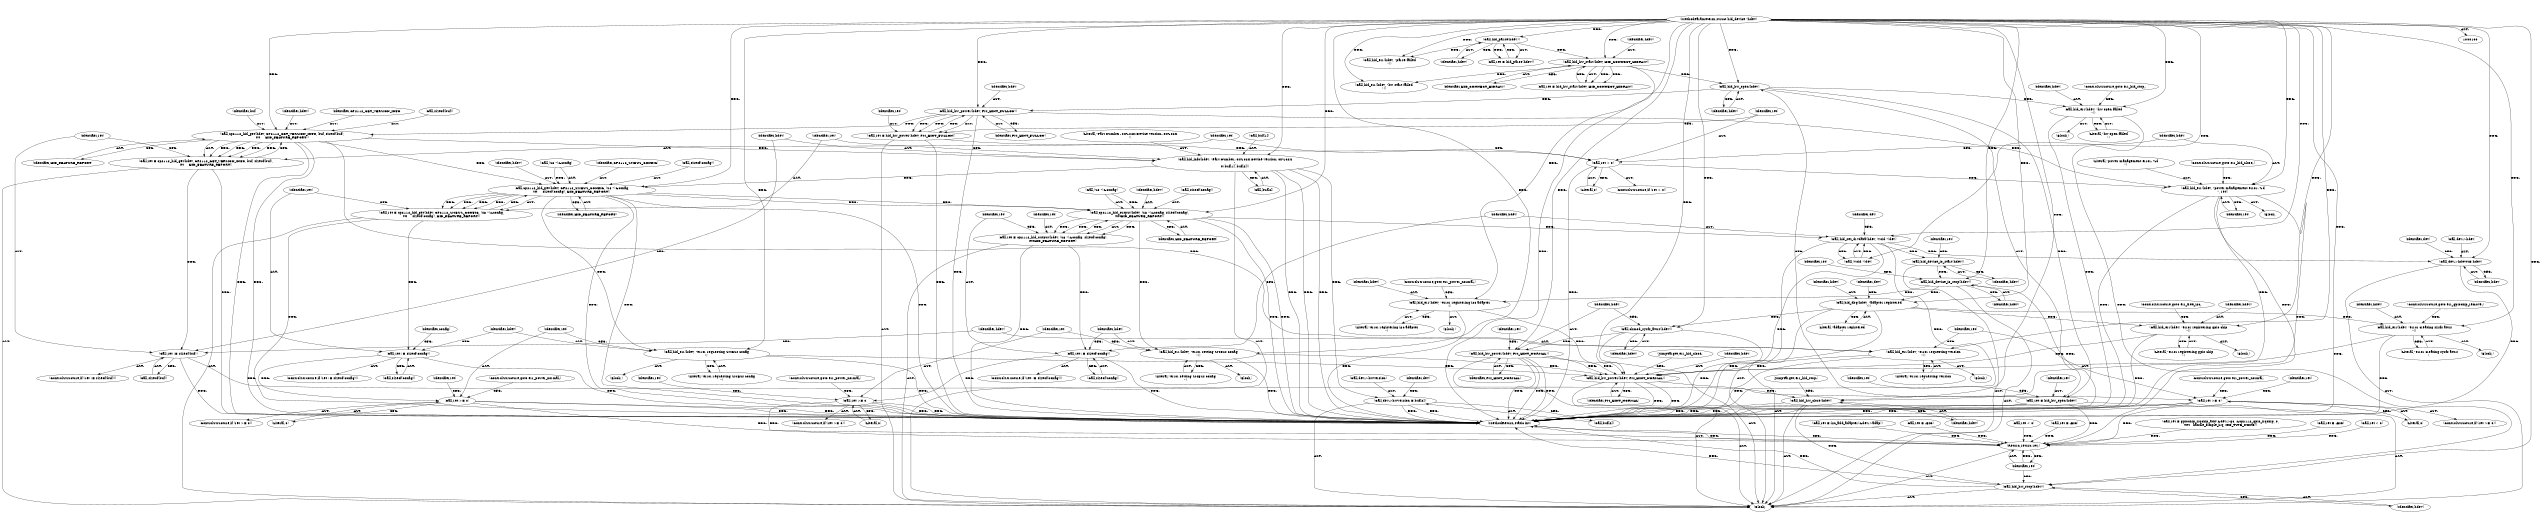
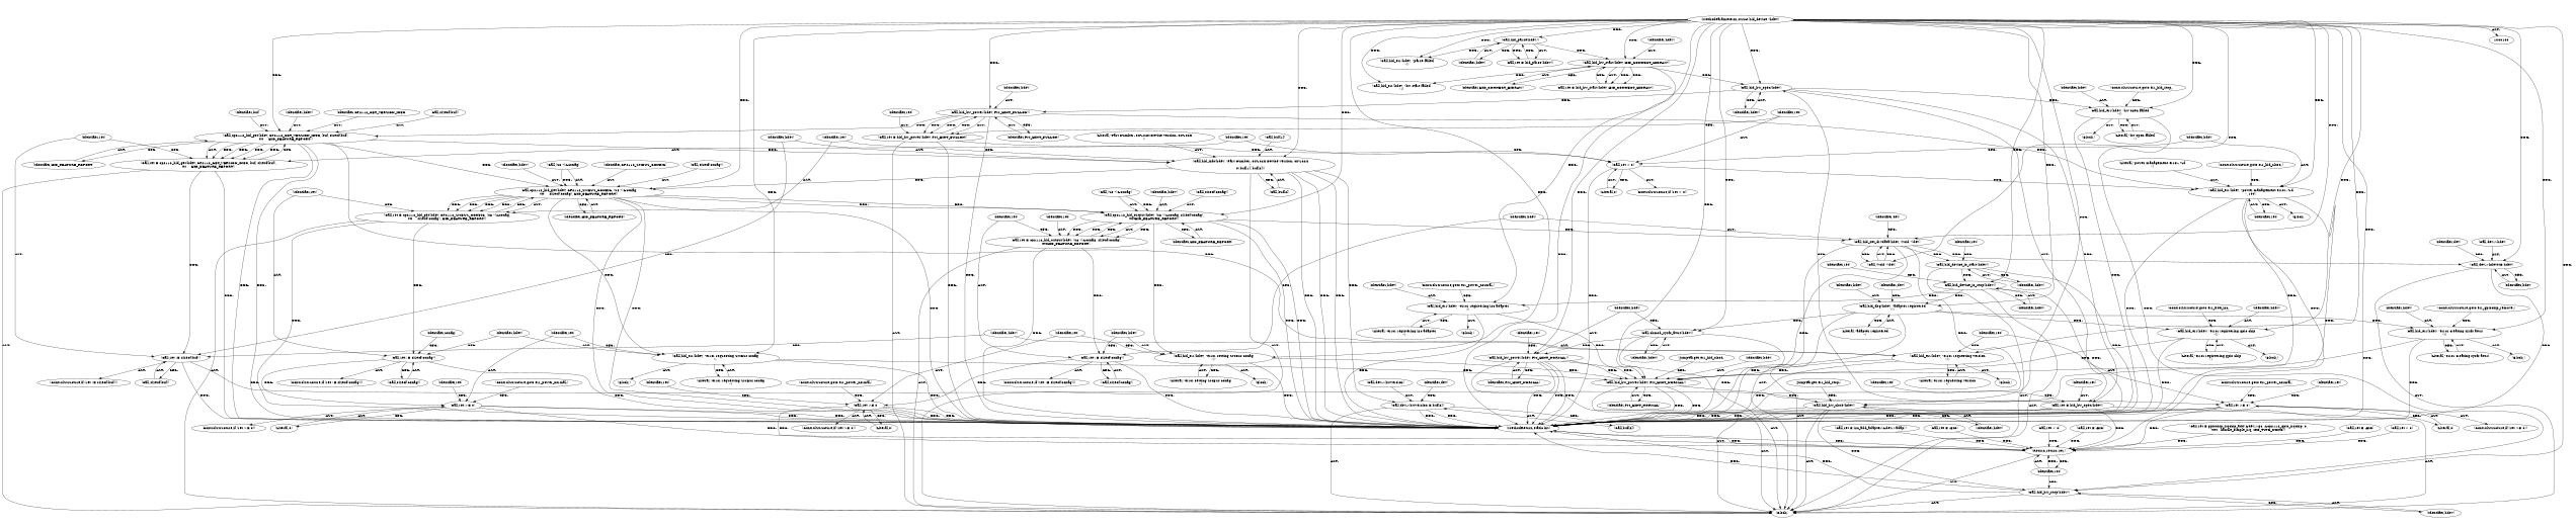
  digraph {
    n1 [label="(Call,hid_hw_open(hdev))"]
    n2 [label="(Call,ret = hid_hw_open(hdev))"]
    n3 [label="(Call,hid_err(hdev, \"hw open failed\n\"))"]
    n4 [label="(Call,hid_hw_power(hdev, PM_HINT_FULLON))"]
    n5 [label="(Identifier,hdev)"]
    n6 [label="(MethodReturn,static int)"]
    n7 [label="(Return,return ret;)"]
    n8 [label="(Block,)"]
    n9 [label="(Call,hid_hw_stop(hdev))"]
    n10 [label="(Block,)"]
    n11 [label="(Literal,\"hw open failed\n\")"]
    n12 [label="(Call,hid_err(hdev, \"power management error: %d\n\", ret))"]
    n13 [label="(Call,cp2112_hid_get(hdev, CP2112_GET_VERSION_INFO, buf, sizeof(buf),\n\t\t\t     HID_FEATURE_REPORT))"]
    n14 [label="(Call,ret = hid_hw_power(hdev, PM_HINT_FULLON))"]
    n15 [label="(Identifier,PM_HINT_FULLON)"]
    n16 [label="(Call,hid_hw_start(hdev, HID_CONNECT_HIDRAW))"]
    n17 [label="(Call,hid_err(hdev, \"hw start failed\n\"))"]
    n18 [label="(Identifier,HID_CONNECT_HIDRAW)"]
    n19 [label="(Call,ret = hid_hw_start(hdev, HID_CONNECT_HIDRAW))"]
    n20 [label="(Call,hid_parse(hdev))"]
    n21 [label="(Call,hid_err(hdev, \"parse failed\n\"))"]
    n22 [label="(Identifier,hdev)"]
    n23 [label="(Call,ret = hid_parse(hdev))"]
    n24 [label="(MethodParameterIn,struct hid_device *hdev)"]
    n25 [label="(Call,hid_hw_close(hdev))"]
    n26 [label="(Call,hid_err(hdev, \"error requesting version\n\"))"]
    n27 [label="(Call,hid_hw_power(hdev, PM_HINT_NORMAL))"]
    n28 [label="(Call,hid_info(hdev, \"Part Number: 0x%02X Device Version: 0x%02X\n\",\n\t\t buf[1], buf[2]))"]
    n29 [label="(Call,cp2112_hid_get(hdev, CP2112_SMBUS_CONFIG, (u8 *)&config,\n\t\t\t     sizeof(config), HID_FEATURE_REPORT))"]
    n30 [label="(Call,hid_err(hdev, \"error requesting SMBus config\n\"))"]
    n31 [label="(Call,cp2112_hid_output(hdev, (u8 *)&config, sizeof(config),\n\t\t\t\tHID_FEATURE_REPORT))"]
    n32 [label="(Call,hid_err(hdev, \"error setting SMBus config\n\"))"]
    n33 [label="(Call,hid_set_drvdata(hdev, (void *)dev))"]
    n34 [label="(Call,dev->hdev\t\t= hdev)"]
    n35 [label="(Call,hid_device_io_stop(hdev))"]
    n36 [label="(Call,hid_err(hdev, \"error registering i2c adapter\n\"))"]
    n37 [label="(Call,hid_dbg(hdev, \"adapter registered\n\"))"]
    n38 [label="(Call,hid_err(hdev, \"error registering gpio chip\n\"))"]
    n39 [label="(Call,hid_err(hdev, \"error creating sysfs attrs\n\"))"]
    n40 [label="(Call,chmod_sysfs_attrs(hdev))"]
    n41 [label="(Call,hid_hw_power(hdev, PM_HINT_NORMAL))"]
    1000100
    n43 [label="(Call,(void *)dev)"]
    n44 [label="(Identifier,hdev)"]
    n45 [label="(Identifier,ret)"]
    n46 [label="(Block,)"]
    n47 [label="(Identifier,hdev)"]
    n48 [label="(Call,ret = cp2112_hid_get(hdev, CP2112_GET_VERSION_INFO, buf, sizeof(buf),\n\t\t\t     HID_FEATURE_REPORT))"]
    n49 [label="(Identifier,HID_FEATURE_REPORT)"]
    n50 [label="(Literal,\"error requesting version\n\")"]
    n51 [label="(Block,)"]
    n52 [label="(Identifier,PM_HINT_NORMAL)"]
    n53 [label="(Call,dev->hwversion = buf[2])"]
    n54 [label="(Call,buf[2])"]
    n55 [label="(Call,ret = cp2112_hid_get(hdev, CP2112_SMBUS_CONFIG, (u8 *)&config,\n\t\t\t     sizeof(config), HID_FEATURE_REPORT))"]
    n56 [label="(Identifier,HID_FEATURE_REPORT)"]
    n57 [label="(Literal,\"error requesting SMBus config\n\")"]
    n58 [label="(Block,)"]
    n59 [label="(Call,ret = cp2112_hid_output(hdev, (u8 *)&config, sizeof(config),\n\t\t\t\tHID_FEATURE_REPORT))"]
    n60 [label="(Identifier,HID_FEATURE_REPORT)"]
    n61 [label="(Literal,\"error setting SMBus config\n\")"]
    n62 [label="(Block,)"]
    n63 [label="(Call,hid_device_io_start(hdev))"]
    n64 [label="(Identifier,hdev)"]
    n65 [label="(Identifier,hdev)"]
    n66 [label="(Identifier,hdev)"]
    n67 [label="(Block,)"]
    n68 [label="(Literal,\"error registering i2c adapter\n\")"]
    n69 [label="(Literal,\"adapter registered\n\")"]
    n70 [label="(Literal,\"error registering gpio chip\n\")"]
    n71 [label="(Block,)"]
    n72 [label="(Literal,\"error creating sysfs attrs\n\")"]
    n73 [label="(Block,)"]
    n74 [label="(Identifier,hdev)"]
    n75 [label="(Identifier,PM_HINT_NORMAL)"]
    n76 [label="(Identifier,ret)"]
    n77 [label="(Call,ret < 0)"]
    n78 [label="(Literal,0)"]
    n79 [label="(ControlStructure,if (ret < 0))"]
    n80 [label="(Call,ret != sizeof(buf))"]
    n81 [label="(Call,ret >= 0)"]
    n82 [label="(Call,sizeof(buf))"]
    n83 [label="(ControlStructure,if (ret != sizeof(buf)))"]
    n84 [label="(Literal,0)"]
    n85 [label="(ControlStructure,if (ret >= 0))"]
    n86 [label="(Call,buf[2])"]
    n87 [label="(Call,ret != sizeof(config))"]
    n88 [label="(Call,ret >= 0)"]
    n89 [label="(Call,sizeof(config))"]
    n90 [label="(ControlStructure,if (ret != sizeof(config)))"]
    n91 [label="(ControlStructure,if (ret >= 0))"]
    n92 [label="(Literal,0)"]
    n93 [label="(Call,ret != sizeof(config))"]
    n94 [label="(Call,ret >= 0)"]
    n95 [label="(ControlStructure,if (ret != sizeof(config)))"]
    n96 [label="(Call,sizeof(config))"]
    n97 [label="(Literal,0)"]
    n98 [label="(ControlStructure,if (ret >= 0))"]
    n99 [label="(Identifier,ret)"]
    n100 [label="(Call,ret = -EIO)"]
    n101 [label="(Identifier,hdev)"]
    n102 [label="(Call,dev->hwversion)"]
    n103 [label="(Identifier,dev)"]
    n104 [label="(Identifier,ret)"]
    n105 [label="(ControlStructure,goto err_power_normal;)"]
    n106 [label="(ControlStructure,goto err_free_i2c;)"]
    n107 [label="(Identifier,ret)"]
    n108 [label="(Identifier,hdev)"]
    n109 [label="(Identifier,hdev)"]
    n110 [label="(Call,ret < 0)"]
    n111 [label="(Call,sizeof(config))"]
    n112 [label="(Identifier,ret)"]
    n113 [label="(Call,(u8 *)&config)"]
    n114 [label="(Call,(u8 *)&config)"]
    n115 [label="(Identifier,hdev)"]
    n116 [label="(Identifier,hdev)"]
    n117 [label="(Identifier,hdev)"]
    n118 [label="(Identifier,hdev)"]
    n119 [label="(ControlStructure,goto err_power_normal;)"]
    n120 [label="(ControlStructure,goto err_power_normal;)"]
    n121 [label="(Identifier,ret)"]
    n122 [label="(JumpTarget,err_hid_close:)"]
    n123 [label="(ControlStructure,goto err_power_normal;)"]
    n124 [label="(Call,ret = -EIO)"]
    n125 [label="(Identifier,hdev)"]
    n126 [label="(Call,ret < 0)"]
    n127 [label="(JumpTarget,err_hid_stop:)"]
    n128 [label="(Identifier,hdev)"]
    n129 [label="(Identifier,CP2112_SMBUS_CONFIG)"]
    n130 [label="(Call,ret = -EIO)"]
    n131 [label="(Literal,\"Part Number: 0x%02X Device Version: 0x%02X\n\")"]
    n132 [label="(Call,ret = i2c_add_adapter(&dev->adap))"]
    n133 [label="(Identifier,ret)"]
    n134 [label="(ControlStructure,goto err_hid_close;)"]
    n135 [label="(Identifier,CP2112_GET_VERSION_INFO)"]
    n136 [label="(Identifier,ret)"]
    n137 [label="(Identifier,hdev)"]
    n138 [label="(Identifier,hdev)"]
    n139 [label="(Identifier,ret)"]
    n140 [label="(Identifier,ret)"]
    n141 [label="(Identifier,ret)"]
    n142 [label="(Identifier,config)"]
    n143 [label="(Identifier,hdev)"]
    n144 [label="(Call,ret = gpiochip_irqchip_add(&dev->gc, &cp2112_gpio_irqchip, 0,\n\t\t\t\t   handle_simple_irq, IRQ_TYPE_NONE))"]
    n145 [label="(Identifier,ret)"]
    n146 [label="(Identifier,dev)"]
    n147 [label="(Call,sizeof(buf))"]
    n148 [label="(Identifier,hdev)"]
    n149 [label="(Identifier,hdev)"]
    n150 [label="(Literal,\"power management error: %d\n\")"]
    n151 [label="(Identifier,ret)"]
    n152 [label="(ControlStructure,goto err_gpiochip_remove;)"]
    n153 [label="(Identifier,hdev)"]
    n154 [label="(Call,dev->hdev)"]
    n155 [label="(Identifier,hdev)"]
    n156 [label="(Identifier,dev)"]
    n157 [label="(Identifier,ret)"]
    n158 [label="(Identifier,ret)"]
    n159 [label="(Identifier,ret)"]
    n160 [label="(Identifier,ret)"]
    n161 [label="(Identifier,hdev)"]
    n162 [label="(Call,buf[1])"]
    n163 [label="(ControlStructure,goto err_hid_stop;)"]
    n164 [label="(Identifier,dev)"]
    n165 [label="(Identifier,ret)"]
    n166 [label="(Identifier,ret)"]
    n167 [label="(Identifier,hdev)"]
    n168 [label="(Call,sizeof(config))"]
    n169 [label="(Identifier,ret)"]
    n170 [label="(Identifier,buf)"]
    n1 -> n2 [label="AST: "]
    n1 -> n2 [label="DDG: "]
    n1 -> n3 [label="DDG: "]
    n1 -> n4 [label="DDG: "]
    n1 -> n5 [label="CFG: "]
    n2 -> n1 [label="CFG: "]
    n2 -> n6 [label="DDG: "]
    n2 -> n6 [label="DDG: "]
    n2 -> n7 [label="DDG: "]
    n2 -> n8 [label="AST: "]
    n3 -> n6 [label="DDG: "]
    n3 -> n9 [label="DDG: "]
    n3 -> n10 [label="AST: "]
    n3 -> n11 [label="CFG: "]
    n4 -> n6 [label="DDG: "]
    n4 -> n12 [label="DDG: "]
    n4 -> n13 [label="DDG: "]
    n4 -> n14 [label="AST: "]
    n4 -> n14 [label="DDG: "]
    n4 -> n14 [label="DDG: "]
    n4 -> n15 [label="CFG: "]
    n5 -> n1 [label="AST: "]
    n6 -> n7 [label="CFG: "]
    n7 -> n6 [label="DDG: "]
    n7 -> n8 [label="AST: "]
    n7 -> n76 [label="CFG: "]
    n9 -> n6 [label="DDG: "]
    n9 -> n6 [label="DDG: "]
    n9 -> n8 [label="AST: "]
    n9 -> n44 [label="CFG: "]
    n11 -> n3 [label="AST: "]
    n12 -> n6 [label="DDG: "]
    n12 -> n6 [label="DDG: "]
    n12 -> n7 [label="DDG: "]
    n12 -> n25 [label="DDG: "]
    n12 -> n45 [label="CFG: "]
    n12 -> n46 [label="AST: "]
    n13 -> n6 [label="DDG: "]
    n13 -> n6 [label="DDG: "]
    n13 -> n26 [label="DDG: "]
    n13 -> n28 [label="DDG: "]
    n13 -> n29 [label="DDG: "]
    n13 -> n48 [label="AST: "]
    n13 -> n48 [label="DDG: "]
    n13 -> n48 [label="DDG: "]
    n13 -> n48 [label="DDG: "]
    n13 -> n48 [label="DDG: "]
    n13 -> n49 [label="CFG: "]
    n14 -> n4 [label="CFG: "]
    n14 -> n6 [label="DDG: "]
    n14 -> n8 [label="AST: "]
    n14 -> n77 [label="DDG: "]
    n15 -> n4 [label="AST: "]
    n16 -> n1 [label="DDG: "]
    n16 -> n6 [label="DDG: "]
    n16 -> n17 [label="DDG: "]
    n16 -> n18 [label="CFG: "]
    n16 -> n19 [label="AST: "]
    n16 -> n19 [label="DDG: "]
    n16 -> n19 [label="DDG: "]
    n18 -> n16 [label="AST: "]
    n19 -> n16 [label="CFG: "]
    n20 -> n16 [label="DDG: "]
    n20 -> n21 [label="DDG: "]
    n20 -> n22 [label="CFG: "]
    n20 -> n23 [label="AST: "]
    n20 -> n23 [label="DDG: "]
    n22 -> n20 [label="AST: "]
    n23 -> n20 [label="CFG: "]
    n24 -> n1 [label="DDG: "]
    n24 -> n3 [label="DDG: "]
    n24 -> n4 [label="DDG: "]
    n24 -> n6 [label="DDG: "]
    n24 -> n9 [label="DDG: "]
    n24 -> n12 [label="DDG: "]
    n24 -> n13 [label="DDG: "]
    n24 -> n16 [label="DDG: "]
    n24 -> n17 [label="DDG: "]
    n24 -> n20 [label="DDG: "]
    n24 -> n21 [label="DDG: "]
    n24 -> n25 [label="DDG: "]
    n24 -> n26 [label="DDG: "]
    n24 -> n27 [label="DDG: "]
    n24 -> n28 [label="DDG: "]
    n24 -> n29 [label="DDG: "]
    n24 -> n30 [label="DDG: "]
    n24 -> n31 [label="DDG: "]
    n24 -> n32 [label="DDG: "]
    n24 -> n33 [label="DDG: "]
    n24 -> n34 [label="DDG: "]
    n24 -> n35 [label="DDG: "]
    n24 -> n36 [label="DDG: "]
    n24 -> n37 [label="DDG: "]
    n24 -> n38 [label="DDG: "]
    n24 -> n39 [label="DDG: "]
    n24 -> n40 [label="DDG: "]
    n24 -> n41 [label="DDG: "]
    n24 -> 1000100 [label="AST: "]
    n24 -> n43 [label="DDG: "]
    n25 -> n6 [label="DDG: "]
    n25 -> n8 [label="AST: "]
    n25 -> n9 [label="DDG: "]
    n25 -> n47 [label="CFG: "]
    n26 -> n6 [label="DDG: "]
    n26 -> n27 [label="DDG: "]
    n26 -> n50 [label="CFG: "]
    n26 -> n51 [label="AST: "]
    n27 -> n6 [label="DDG: "]
    n27 -> n6 [label="DDG: "]
    n27 -> n8 [label="AST: "]
    n27 -> n25 [label="DDG: "]
    n27 -> n52 [label="CFG: "]
    n28 -> n6 [label="DDG: "]
    n28 -> n6 [label="DDG: "]
    n28 -> n6 [label="DDG: "]
    n28 -> n8 [label="AST: "]
    n28 -> n29 [label="DDG: "]
    n28 -> n53 [label="DDG: "]
    n28 -> n54 [label="CFG: "]
    n29 -> n6 [label="DDG: "]
    n29 -> n6 [label="DDG: "]
    n29 -> n6 [label="DDG: "]
    n29 -> n30 [label="DDG: "]
    n29 -> n31 [label="DDG: "]
    n29 -> n31 [label="DDG: "]
    n29 -> n55 [label="AST: "]
    n29 -> n55 [label="DDG: "]
    n29 -> n55 [label="DDG: "]
    n29 -> n55 [label="DDG: "]
    n29 -> n55 [label="DDG: "]
    n29 -> n56 [label="CFG: "]
    n30 -> n6 [label="DDG: "]
    n30 -> n27 [label="DDG: "]
    n30 -> n57 [label="CFG: "]
    n30 -> n58 [label="AST: "]
    n31 -> n6 [label="DDG: "]
    n31 -> n6 [label="DDG: "]
    n31 -> n32 [label="DDG: "]
    n31 -> n33 [label="DDG: "]
    n31 -> n59 [label="AST: "]
    n31 -> n59 [label="DDG: "]
    n31 -> n59 [label="DDG: "]
    n31 -> n59 [label="DDG: "]
    n31 -> n60 [label="CFG: "]
    n32 -> n6 [label="DDG: "]
    n32 -> n27 [label="DDG: "]
    n32 -> n61 [label="CFG: "]
    n32 -> n62 [label="AST: "]
    n33 -> n6 [label="DDG: "]
    n33 -> n6 [label="DDG: "]
    n33 -> n8 [label="AST: "]
    n33 -> n34 [label="DDG: "]
    n33 -> n43 [label="CFG: "]
    n33 -> n63 [label="DDG: "]
    n34 -> n6 [label="DDG: "]
    n34 -> n8 [label="AST: "]
    n34 -> n64 [label="CFG: "]
    n35 -> n6 [label="DDG: "]
    n35 -> n8 [label="AST: "]
    n35 -> n36 [label="DDG: "]
    n35 -> n37 [label="DDG: "]
    n35 -> n66 [label="CFG: "]
    n36 -> n6 [label="DDG: "]
    n36 -> n27 [label="DDG: "]
    n36 -> n67 [label="AST: "]
    n36 -> n68 [label="CFG: "]
    n37 -> n6 [label="DDG: "]
    n37 -> n8 [label="AST: "]
    n37 -> n38 [label="DDG: "]
    n37 -> n39 [label="DDG: "]
    n37 -> n40 [label="DDG: "]
    n37 -> n69 [label="CFG: "]
    n38 -> n6 [label="DDG: "]
    n38 -> n27 [label="DDG: "]
    n38 -> n70 [label="CFG: "]
    n38 -> n71 [label="AST: "]
    n39 -> n6 [label="DDG: "]
    n39 -> n27 [label="DDG: "]
    n39 -> n72 [label="CFG: "]
    n39 -> n73 [label="AST: "]
    n40 -> n6 [label="DDG: "]
    n40 -> n8 [label="AST: "]
    n40 -> n41 [label="DDG: "]
    n40 -> n74 [label="CFG: "]
    n41 -> n6 [label="DDG: "]
    n41 -> n6 [label="DDG: "]
    n41 -> n6 [label="DDG: "]
    n41 -> n8 [label="AST: "]
    n41 -> n27 [label="DDG: "]
    n41 -> n27 [label="DDG: "]
    n41 -> n75 [label="CFG: "]
    n43 -> n33 [label="AST: "]
    n43 -> n33 [label="DDG: "]
    n44 -> n9 [label="AST: "]
    n45 -> n12 [label="AST: "]
    n47 -> n25 [label="AST: "]
    n48 -> n6 [label="DDG: "]
    n48 -> n8 [label="AST: "]
    n48 -> n13 [label="CFG: "]
    n48 -> n80 [label="DDG: "]
    n49 -> n13 [label="AST: "]
    n50 -> n26 [label="AST: "]
    n52 -> n27 [label="AST: "]
    n53 -> n6 [label="DDG: "]
    n53 -> n6 [label="DDG: "]
    n53 -> n8 [label="AST: "]
    n53 -> n86 [label="CFG: "]
    n54 -> n28 [label="AST: "]
    n55 -> n6 [label="DDG: "]
    n55 -> n8 [label="AST: "]
    n55 -> n29 [label="CFG: "]
    n55 -> n87 [label="DDG: "]
    n56 -> n29 [label="AST: "]
    n57 -> n30 [label="AST: "]
    n59 -> n6 [label="DDG: "]
    n59 -> n8 [label="AST: "]
    n59 -> n31 [label="CFG: "]
    n59 -> n93 [label="DDG: "]
    n60 -> n31 [label="AST: "]
    n61 -> n32 [label="AST: "]
+   n63 -> n6 [label="DDG: "]
    n63 -> n8 [label="AST: "]
    n63 -> n35 [label="DDG: "]
    n63 -> n65 [label="CFG: "]
    n64 -> n34 [label="AST: "]
    n65 -> n63 [label="AST: "]
    n66 -> n35 [label="AST: "]
    n68 -> n36 [label="AST: "]
    n69 -> n37 [label="AST: "]
    n70 -> n38 [label="AST: "]
    n72 -> n39 [label="AST: "]
    n74 -> n40 [label="AST: "]
    n75 -> n41 [label="AST: "]
    n76 -> n7 [label="AST: "]
    n76 -> n7 [label="DDG: "]
    n76 -> n9 [label="CFG: "]
    n77 -> n6 [label="DDG: "]
    n77 -> n12 [label="DDG: "]
    n77 -> n78 [label="CFG: "]
    n77 -> n79 [label="AST: "]
    n78 -> n77 [label="AST: "]
    n80 -> n6 [label="DDG: "]
    n80 -> n81 [label="DDG: "]
    n80 -> n82 [label="CFG: "]
    n80 -> n83 [label="AST: "]
    n81 -> n6 [label="DDG: "]
    n81 -> n6 [label="DDG: "]
    n81 -> n7 [label="DDG: "]
    n81 -> n84 [label="CFG: "]
    n81 -> n85 [label="AST: "]
    n82 -> n80 [label="AST: "]
    n84 -> n81 [label="AST: "]
    n86 -> n53 [label="AST: "]
    n87 -> n6 [label="DDG: "]
    n87 -> n88 [label="DDG: "]
    n87 -> n89 [label="CFG: "]
    n87 -> n90 [label="AST: "]
    n88 -> n6 [label="DDG: "]
    n88 -> n6 [label="DDG: "]
    n88 -> n7 [label="DDG: "]
    n88 -> n91 [label="AST: "]
    n88 -> n92 [label="CFG: "]
    n89 -> n87 [label="AST: "]
    n92 -> n88 [label="AST: "]
    n93 -> n6 [label="DDG: "]
    n93 -> n94 [label="DDG: "]
    n93 -> n95 [label="AST: "]
    n93 -> n96 [label="CFG: "]
    n94 -> n6 [label="DDG: "]
    n94 -> n6 [label="DDG: "]
    n94 -> n7 [label="DDG: "]
    n94 -> n97 [label="CFG: "]
    n94 -> n98 [label="AST: "]
    n96 -> n93 [label="AST: "]
    n97 -> n94 [label="AST: "]
    n99 -> n2 [label="AST: "]
    n100 -> n7 [label="DDG: "]
    n101 -> n28 [label="AST: "]
    n101 -> n80 [label="CFG: "]
    n102 -> n53 [label="AST: "]
    n103 -> n34 [label="CFG: "]
    n104 -> n35 [label="CFG: "]
    n105 -> n94 [label="CFG: "]
    n106 -> n38 [label="CFG: "]
    n107 -> n14 [label="CFG: "]
    n107 -> n77 [label="AST: "]
    n108 -> n26 [label="AST: "]
    n108 -> n80 [label="CFG: "]
    n109 -> n29 [label="AST: "]
    n110 -> n7 [label="DDG: "]
    n111 -> n31 [label="AST: "]
    n112 -> n94 [label="CFG: "]
    n113 -> n31 [label="AST: "]
    n113 -> n31 [label="DDG: "]
    n114 -> n29 [label="AST: "]
    n114 -> n29 [label="DDG: "]
    n115 -> n37 [label="AST: "]
    n116 -> n33 [label="AST: "]
    n116 -> n93 [label="CFG: "]
    n117 -> n3 [label="AST: "]
    n118 -> n40 [label="CFG: "]
    n118 -> n41 [label="AST: "]
    n119 -> n81 [label="CFG: "]
    n120 -> n36 [label="CFG: "]
    n121 -> n30 [label="CFG: "]
    n121 -> n88 [label="AST: "]
    n122 -> n27 [label="CFG: "]
    n123 -> n88 [label="CFG: "]
    n124 -> n7 [label="DDG: "]
    n125 -> n13 [label="AST: "]
    n126 -> n7 [label="DDG: "]
    n127 -> n25 [label="CFG: "]
    n128 -> n31 [label="AST: "]
    n129 -> n29 [label="AST: "]
    n130 -> n7 [label="DDG: "]
    n131 -> n28 [label="AST: "]
    n132 -> n7 [label="DDG: "]
    n133 -> n26 [label="CFG: "]
    n133 -> n81 [label="AST: "]
    n134 -> n12 [label="CFG: "]
    n135 -> n13 [label="AST: "]
    n136 -> n59 [label="CFG: "]
    n136 -> n93 [label="AST: "]
    n137 -> n30 [label="AST: "]
    n137 -> n87 [label="CFG: "]
    n138 -> n4 [label="AST: "]
    n139 -> n55 [label="CFG: "]
    n139 -> n87 [label="AST: "]
    n140 -> n88 [label="CFG: "]
    n141 -> n28 [label="CFG: "]
    n141 -> n55 [label="AST: "]
    n142 -> n87 [label="CFG: "]
    n143 -> n27 [label="AST: "]
    n144 -> n7 [label="DDG: "]
    n145 -> n81 [label="CFG: "]
    n146 -> n33 [label="CFG: "]
    n147 -> n13 [label="AST: "]
    n148 -> n16 [label="AST: "]
    n149 -> n39 [label="AST: "]
    n150 -> n12 [label="AST: "]
    n151 -> n48 [label="CFG: "]
    n151 -> n80 [label="AST: "]
    n152 -> n39 [label="CFG: "]
    n153 -> n12 [label="AST: "]
    n153 -> n77 [label="CFG: "]
    n154 -> n34 [label="AST: "]
    n155 -> n38 [label="AST: "]
    n156 -> n53 [label="CFG: "]
    n157 -> n32 [label="CFG: "]
    n157 -> n94 [label="AST: "]
    n158 -> n59 [label="AST: "]
    n159 -> n14 [label="AST: "]
    n160 -> n63 [label="CFG: "]
    n161 -> n32 [label="AST: "]
    n161 -> n93 [label="CFG: "]
    n162 -> n28 [label="AST: "]
    n163 -> n3 [label="CFG: "]
    n164 -> n37 [label="CFG: "]
    n165 -> n48 [label="AST: "]
    n165 -> n77 [label="CFG: "]
    n166 -> n41 [label="CFG: "]
    n167 -> n36 [label="AST: "]
    n168 -> n29 [label="AST: "]
    n169 -> n2 [label="CFG: "]
    n170 -> n13 [label="AST: "]
  }
